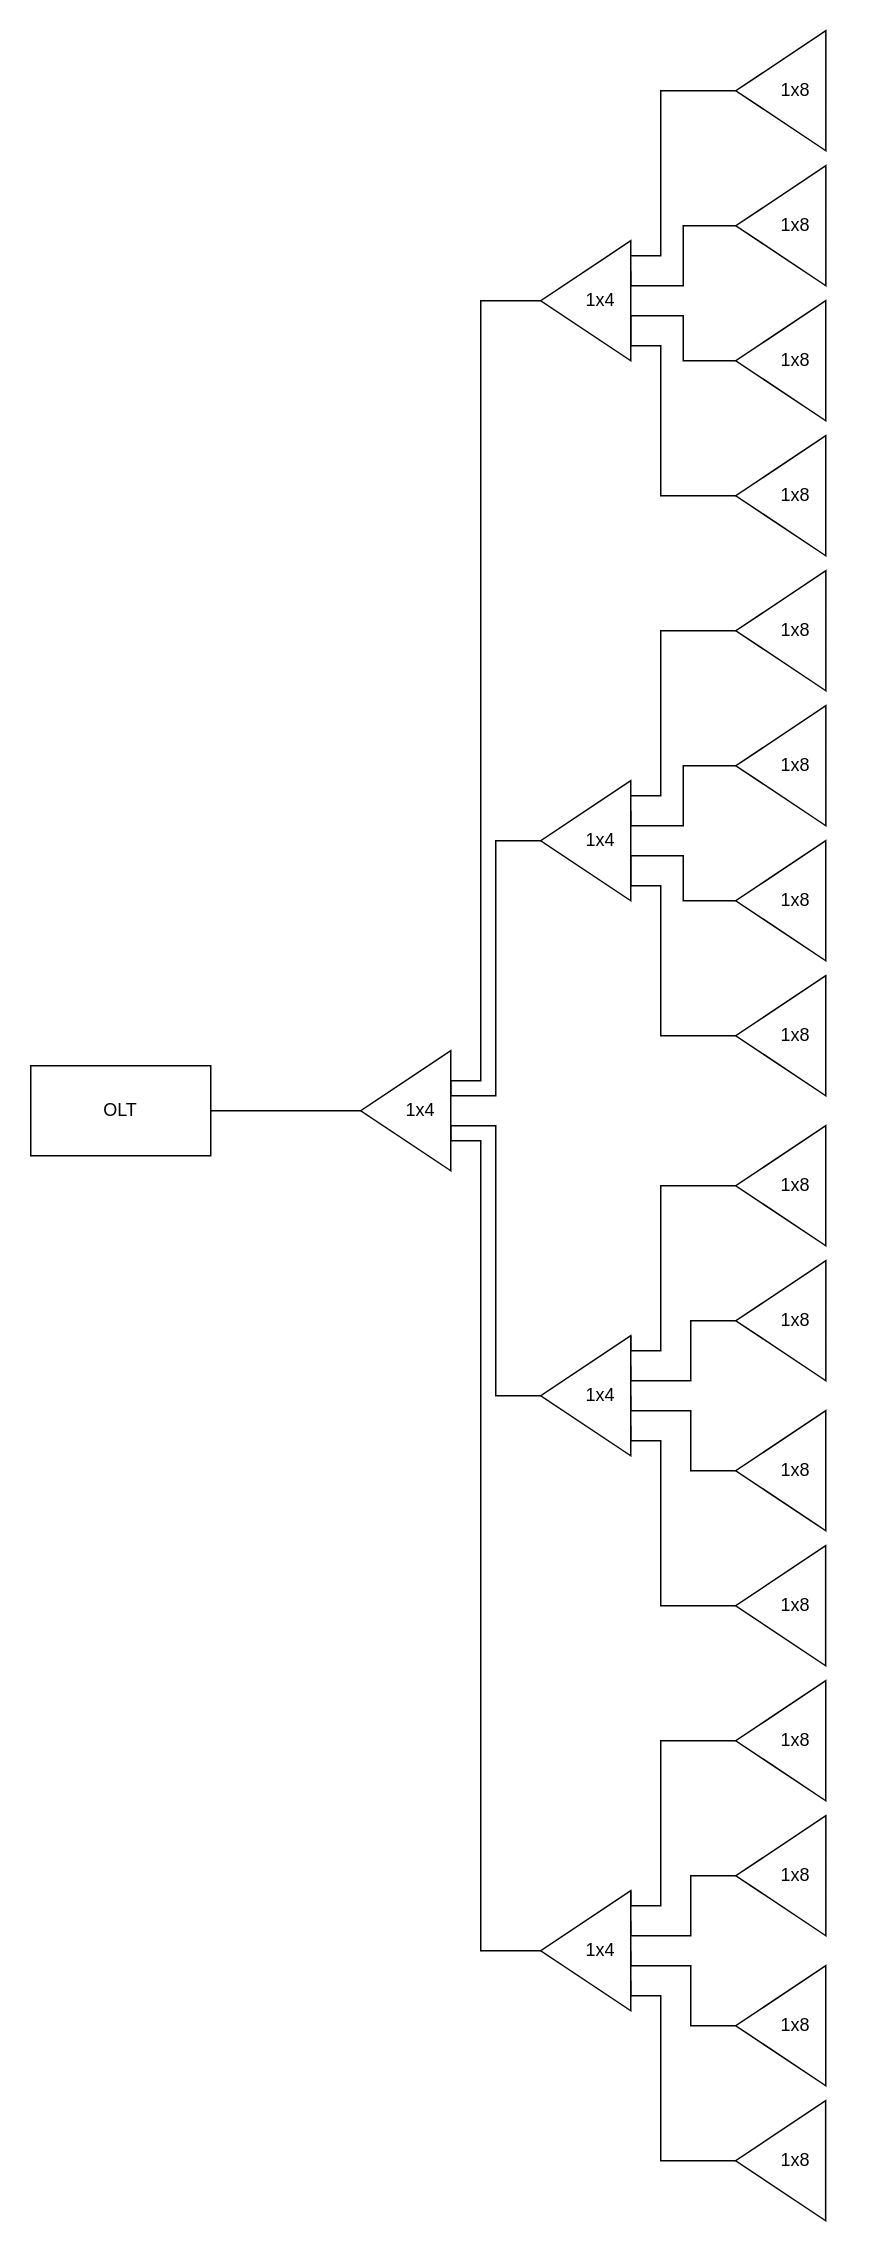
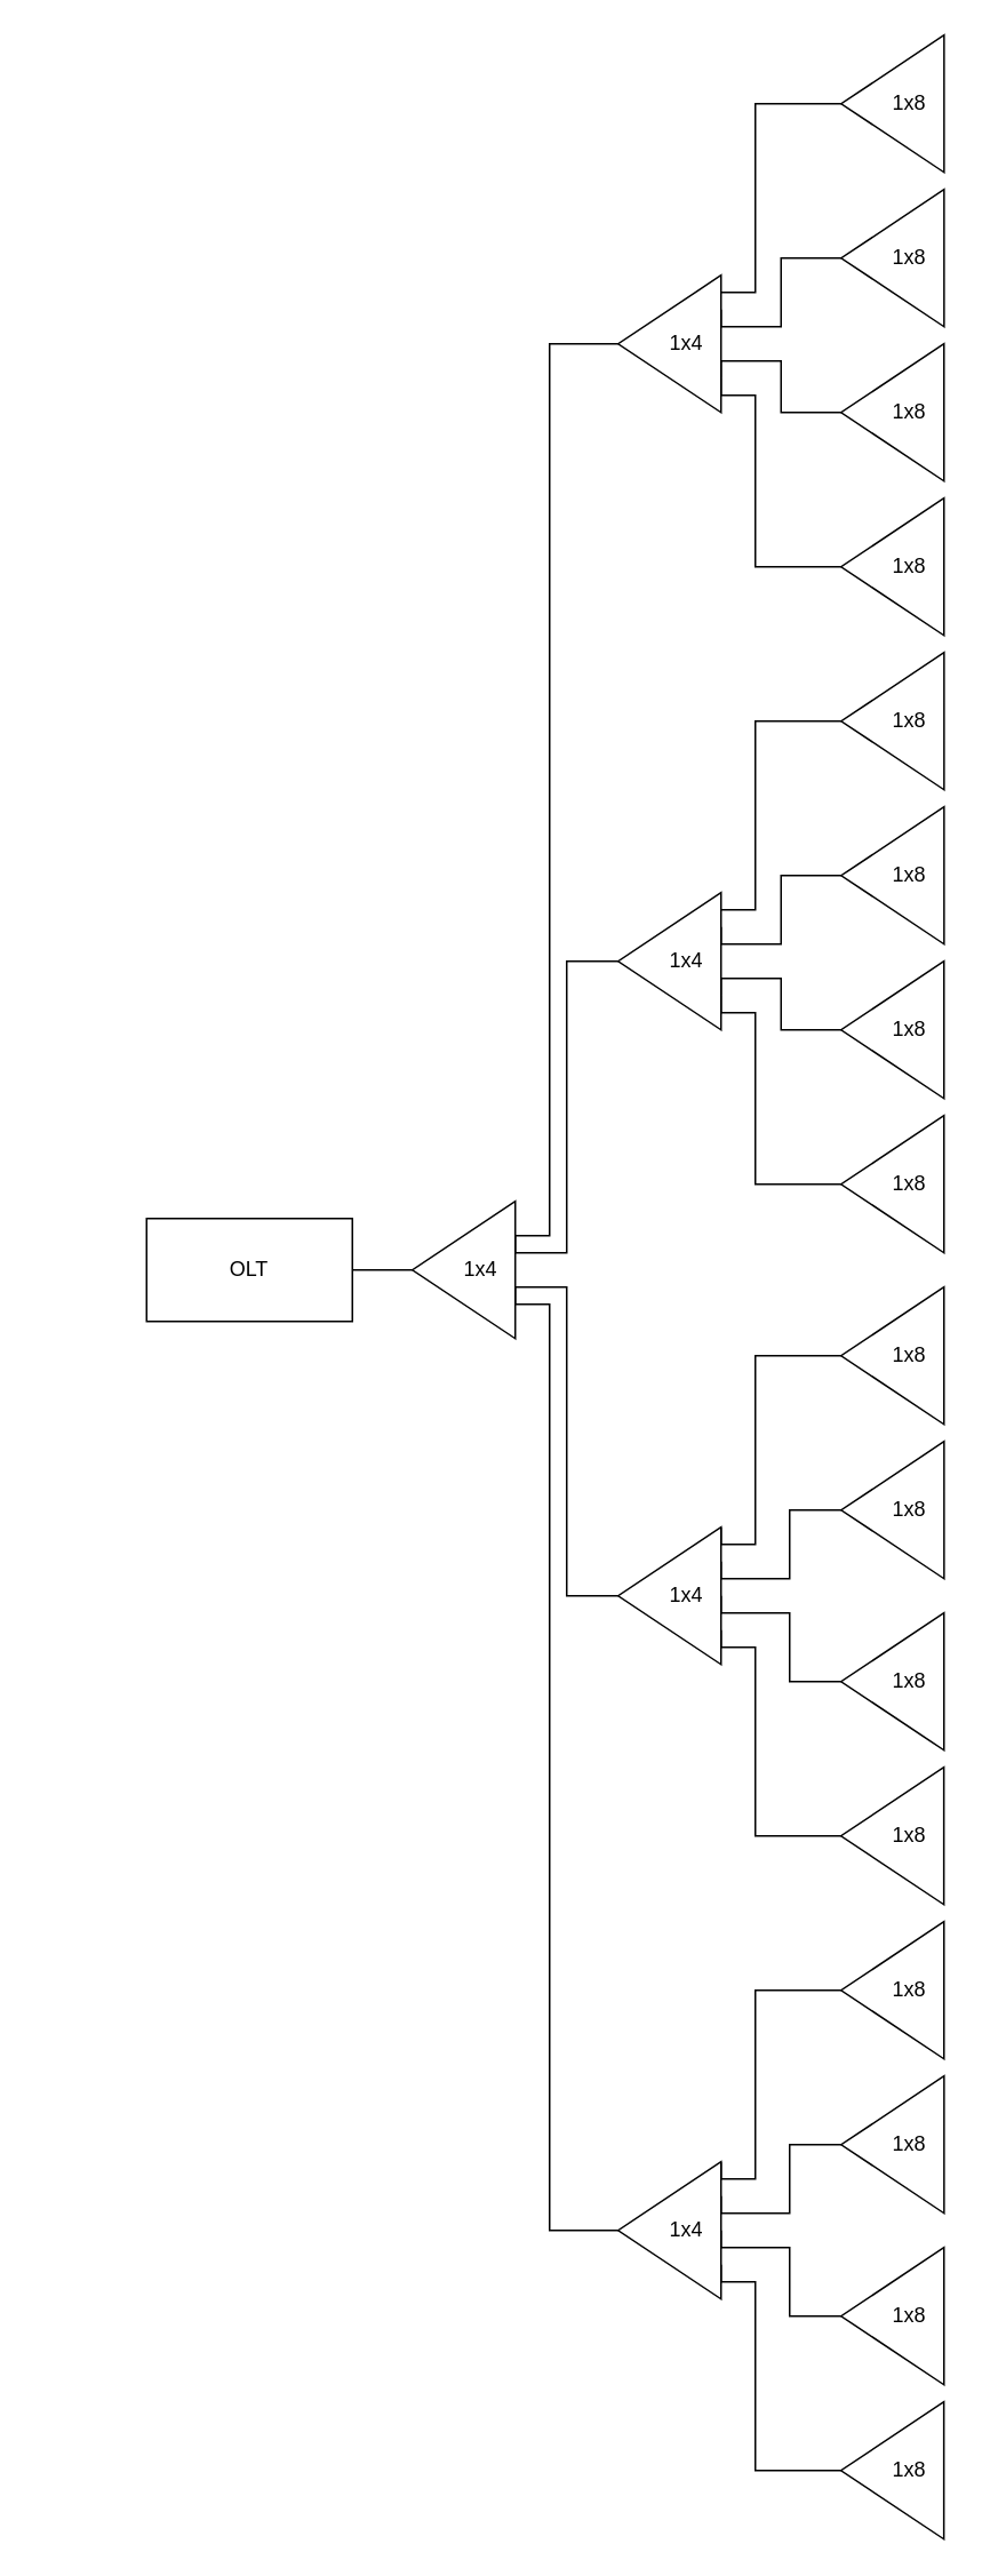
  <mxCell id="0" />
  <mxCell id="1" parent="0" />
  <mxCell id="2" style="edgeStyle=orthogonalEdgeStyle;rounded=0;orthogonalLoop=1;jettySize=auto;html=1;exitX=0;exitY=0.25;exitDx=0;exitDy=0;entryX=1;entryY=0.5;entryDx=0;entryDy=0;endArrow=none;endFill=0;" parent="1" source="6" target="18" edge="1"><mxGeometry relative="1" as="geometry"><Array as="points"><mxPoint x="300" y="750" /><mxPoint x="330" y="750" /><mxPoint x="330" y="930" /></Array></mxGeometry></mxCell>
  <mxCell id="3" style="edgeStyle=orthogonalEdgeStyle;shape=connector;rounded=0;orthogonalLoop=1;jettySize=auto;html=1;exitX=0;exitY=0.25;exitDx=0;exitDy=0;entryX=1;entryY=0.5;entryDx=0;entryDy=0;labelBackgroundColor=default;strokeColor=default;align=center;verticalAlign=middle;fontFamily=Helvetica;fontSize=11;fontColor=default;endArrow=none;endFill=0;" edge="1" parent="1" source="6" target="56"><mxGeometry relative="1" as="geometry"><Array as="points"><mxPoint x="320" y="760" /><mxPoint x="320" y="1300" /></Array></mxGeometry></mxCell>
  <mxCell id="4" style="edgeStyle=orthogonalEdgeStyle;shape=connector;rounded=0;orthogonalLoop=1;jettySize=auto;html=1;exitX=0;exitY=0.75;exitDx=0;exitDy=0;entryX=1;entryY=0.5;entryDx=0;entryDy=0;labelBackgroundColor=default;strokeColor=default;align=center;verticalAlign=middle;fontFamily=Helvetica;fontSize=11;fontColor=default;endArrow=none;endFill=0;" edge="1" parent="1" source="6" target="13"><mxGeometry relative="1" as="geometry"><Array as="points"><mxPoint x="300" y="730" /><mxPoint x="330" y="730" /><mxPoint x="330" y="560" /></Array></mxGeometry></mxCell>
  <mxCell id="5" style="edgeStyle=orthogonalEdgeStyle;shape=connector;rounded=0;orthogonalLoop=1;jettySize=auto;html=1;exitX=0;exitY=0.75;exitDx=0;exitDy=0;entryX=1;entryY=0.5;entryDx=0;entryDy=0;labelBackgroundColor=default;strokeColor=default;align=center;verticalAlign=middle;fontFamily=Helvetica;fontSize=11;fontColor=default;endArrow=none;endFill=0;" edge="1" parent="1" source="6" target="42"><mxGeometry relative="1" as="geometry"><Array as="points"><mxPoint x="320" y="720" /><mxPoint x="320" y="200" /></Array></mxGeometry></mxCell>
  <mxCell id="6" value="" style="triangle;whiteSpace=wrap;html=1;rotation=180;" parent="1" vertex="1"><mxGeometry x="240" y="700" width="60" height="80" as="geometry" /></mxCell>
  <mxCell id="7" style="edgeStyle=orthogonalEdgeStyle;rounded=0;orthogonalLoop=1;jettySize=auto;html=1;exitX=1;exitY=0.5;exitDx=0;exitDy=0;entryX=1;entryY=0.5;entryDx=0;entryDy=0;endArrow=none;endFill=0;" parent="1" source="8" target="6" edge="1"><mxGeometry relative="1" as="geometry" /></mxCell>
- <mxCell id="8" value="OLT" style="rounded=0;whiteSpace=wrap;html=1;" parent="1" vertex="1"><mxGeometry x="20" y="710" width="120" height="60" as="geometry" /></mxCell>
+ <mxCell id="8" value="OLT" style="rounded=0;whiteSpace=wrap;html=1;" parent="1" vertex="1"><mxGeometry x="85" y="710" width="120" height="60" as="geometry" /></mxCell>
  <mxCell id="9" style="edgeStyle=orthogonalEdgeStyle;rounded=0;orthogonalLoop=1;jettySize=auto;html=1;exitX=0;exitY=0.75;exitDx=0;exitDy=0;entryX=1;entryY=0.5;entryDx=0;entryDy=0;endArrow=none;endFill=0;" parent="1" target="19" edge="1"><mxGeometry relative="1" as="geometry"><mxPoint x="420.06" y="530" as="sourcePoint" /><Array as="points"><mxPoint x="440" y="530" /><mxPoint x="440" y="420" /></Array></mxGeometry></mxCell>
  <mxCell id="10" style="edgeStyle=orthogonalEdgeStyle;rounded=0;orthogonalLoop=1;jettySize=auto;html=1;exitX=0;exitY=0.75;exitDx=0;exitDy=0;entryX=1;entryY=0.5;entryDx=0;entryDy=0;endArrow=none;endFill=0;" parent="1" source="13" target="20" edge="1"><mxGeometry relative="1" as="geometry"><mxPoint x="420.06" y="530" as="sourcePoint" /><Array as="points"><mxPoint x="420" y="550" /><mxPoint x="455" y="550" /><mxPoint x="455" y="510" /></Array></mxGeometry></mxCell>
  <mxCell id="11" style="edgeStyle=orthogonalEdgeStyle;rounded=0;orthogonalLoop=1;jettySize=auto;html=1;exitX=0;exitY=0.25;exitDx=0;exitDy=0;entryX=1;entryY=0.5;entryDx=0;entryDy=0;endArrow=none;endFill=0;" parent="1" source="13" target="21" edge="1"><mxGeometry relative="1" as="geometry"><Array as="points"><mxPoint x="420" y="570" /><mxPoint x="455" y="570" /><mxPoint x="455" y="600" /></Array></mxGeometry></mxCell>
  <mxCell id="12" style="edgeStyle=orthogonalEdgeStyle;rounded=0;orthogonalLoop=1;jettySize=auto;html=1;exitX=0;exitY=0.25;exitDx=0;exitDy=0;entryX=1;entryY=0.5;entryDx=0;entryDy=0;endArrow=none;endFill=0;" parent="1" source="13" target="22" edge="1"><mxGeometry relative="1" as="geometry"><Array as="points"><mxPoint x="420" y="590" /><mxPoint x="440" y="590" /><mxPoint x="440" y="690" /></Array></mxGeometry></mxCell>
  <mxCell id="13" value="" style="triangle;whiteSpace=wrap;html=1;rotation=180;" parent="1" vertex="1"><mxGeometry x="360" y="520" width="60" height="80" as="geometry" /></mxCell>
  <mxCell id="14" style="edgeStyle=orthogonalEdgeStyle;rounded=0;orthogonalLoop=1;jettySize=auto;html=1;exitX=0;exitY=0.75;exitDx=0;exitDy=0;entryX=1;entryY=0.5;entryDx=0;entryDy=0;endArrow=none;endFill=0;" parent="1" target="23" edge="1"><mxGeometry relative="1" as="geometry"><mxPoint x="420" y="890" as="sourcePoint" /><Array as="points"><mxPoint x="420" y="900" /><mxPoint x="440" y="900" /><mxPoint x="440" y="790" /></Array></mxGeometry></mxCell>
  <mxCell id="15" style="edgeStyle=orthogonalEdgeStyle;rounded=0;orthogonalLoop=1;jettySize=auto;html=1;exitX=0;exitY=0.75;exitDx=0;exitDy=0;entryX=1;entryY=0.5;entryDx=0;entryDy=0;endArrow=none;endFill=0;" parent="1" source="18" target="24" edge="1"><mxGeometry relative="1" as="geometry"><mxPoint x="420" y="890" as="sourcePoint" /><Array as="points"><mxPoint x="420" y="920" /><mxPoint x="460" y="920" /><mxPoint x="460" y="880" /></Array></mxGeometry></mxCell>
  <mxCell id="16" style="edgeStyle=orthogonalEdgeStyle;rounded=0;orthogonalLoop=1;jettySize=auto;html=1;exitX=0;exitY=0.25;exitDx=0;exitDy=0;entryX=1;entryY=0.5;entryDx=0;entryDy=0;endArrow=none;endFill=0;" parent="1" target="25" edge="1"><mxGeometry relative="1" as="geometry"><mxPoint x="420" y="930" as="sourcePoint" /><Array as="points"><mxPoint x="420" y="940" /><mxPoint x="460" y="940" /><mxPoint x="460" y="980" /></Array></mxGeometry></mxCell>
  <mxCell id="17" style="edgeStyle=orthogonalEdgeStyle;rounded=0;orthogonalLoop=1;jettySize=auto;html=1;exitX=0;exitY=0.25;exitDx=0;exitDy=0;entryX=1;entryY=0.5;entryDx=0;entryDy=0;endArrow=none;endFill=0;" parent="1" source="18" target="26" edge="1"><mxGeometry relative="1" as="geometry"><mxPoint x="420" y="930" as="sourcePoint" /><Array as="points"><mxPoint x="420" y="960" /><mxPoint x="440" y="960" /><mxPoint x="440" y="1070" /></Array></mxGeometry></mxCell>
  <mxCell id="18" value="" style="triangle;whiteSpace=wrap;html=1;rotation=180;" parent="1" vertex="1"><mxGeometry x="360" y="890" width="60" height="80" as="geometry" /></mxCell>
  <mxCell id="19" value="" style="triangle;whiteSpace=wrap;html=1;rotation=180;" parent="1" vertex="1"><mxGeometry x="490.06" y="380" width="60" height="80" as="geometry" /></mxCell>
  <mxCell id="20" value="" style="triangle;whiteSpace=wrap;html=1;rotation=180;" parent="1" vertex="1"><mxGeometry x="490.06" y="470" width="60" height="80" as="geometry" /></mxCell>
  <mxCell id="21" value="" style="triangle;whiteSpace=wrap;html=1;rotation=180;" parent="1" vertex="1"><mxGeometry x="490" y="560" width="60" height="80" as="geometry" /></mxCell>
  <mxCell id="22" value="" style="triangle;whiteSpace=wrap;html=1;rotation=180;" parent="1" vertex="1"><mxGeometry x="490" y="650" width="60" height="80" as="geometry" /></mxCell>
  <mxCell id="23" value="" style="triangle;whiteSpace=wrap;html=1;rotation=180;" parent="1" vertex="1"><mxGeometry x="490" y="750" width="60" height="80" as="geometry" /></mxCell>
  <mxCell id="24" value="" style="triangle;whiteSpace=wrap;html=1;rotation=180;" parent="1" vertex="1"><mxGeometry x="490.06" y="840" width="60" height="80" as="geometry" /></mxCell>
  <mxCell id="25" value="" style="triangle;whiteSpace=wrap;html=1;rotation=180;" parent="1" vertex="1"><mxGeometry x="490" y="940" width="60" height="80" as="geometry" /></mxCell>
  <mxCell id="26" value="" style="triangle;whiteSpace=wrap;html=1;rotation=180;" parent="1" vertex="1"><mxGeometry x="489.94" y="1030" width="60" height="80" as="geometry" /></mxCell>
  <mxCell id="27" value="1x4" style="text;html=1;strokeColor=none;fillColor=none;align=center;verticalAlign=middle;whiteSpace=wrap;rounded=0;" parent="1" vertex="1"><mxGeometry x="250" y="725" width="60" height="30" as="geometry" /></mxCell>
  <mxCell id="28" value="1x4" style="text;html=1;strokeColor=none;fillColor=none;align=center;verticalAlign=middle;whiteSpace=wrap;rounded=0;" parent="1" vertex="1"><mxGeometry x="370" y="545" width="60" height="30" as="geometry" /></mxCell>
  <mxCell id="29" value="1x4" style="text;html=1;strokeColor=none;fillColor=none;align=center;verticalAlign=middle;whiteSpace=wrap;rounded=0;" parent="1" vertex="1"><mxGeometry x="370" y="915" width="60" height="30" as="geometry" /></mxCell>
  <mxCell id="30" value="1x8" style="text;html=1;strokeColor=none;fillColor=none;align=center;verticalAlign=middle;whiteSpace=wrap;rounded=0;" parent="1" vertex="1"><mxGeometry x="500" y="405" width="60" height="30" as="geometry" /></mxCell>
  <mxCell id="31" value="1x8" style="text;html=1;strokeColor=none;fillColor=none;align=center;verticalAlign=middle;whiteSpace=wrap;rounded=0;" parent="1" vertex="1"><mxGeometry x="500" y="495" width="60" height="30" as="geometry" /></mxCell>
  <mxCell id="32" value="1x8" style="text;html=1;strokeColor=none;fillColor=none;align=center;verticalAlign=middle;whiteSpace=wrap;rounded=0;" parent="1" vertex="1"><mxGeometry x="500" y="585" width="60" height="30" as="geometry" /></mxCell>
  <mxCell id="33" value="1x8" style="text;html=1;strokeColor=none;fillColor=none;align=center;verticalAlign=middle;whiteSpace=wrap;rounded=0;" parent="1" vertex="1"><mxGeometry x="500" y="675" width="60" height="30" as="geometry" /></mxCell>
  <mxCell id="34" value="1x8" style="text;html=1;strokeColor=none;fillColor=none;align=center;verticalAlign=middle;whiteSpace=wrap;rounded=0;" parent="1" vertex="1"><mxGeometry x="500" y="775" width="60" height="30" as="geometry" /></mxCell>
  <mxCell id="35" value="1x8" style="text;html=1;strokeColor=none;fillColor=none;align=center;verticalAlign=middle;whiteSpace=wrap;rounded=0;" parent="1" vertex="1"><mxGeometry x="500" y="865" width="60" height="30" as="geometry" /></mxCell>
  <mxCell id="36" value="1x8" style="text;html=1;strokeColor=none;fillColor=none;align=center;verticalAlign=middle;whiteSpace=wrap;rounded=0;" parent="1" vertex="1"><mxGeometry x="500" y="965" width="60" height="30" as="geometry" /></mxCell>
  <mxCell id="37" value="1x8" style="text;html=1;strokeColor=none;fillColor=none;align=center;verticalAlign=middle;whiteSpace=wrap;rounded=0;" parent="1" vertex="1"><mxGeometry x="500" y="1055" width="60" height="30" as="geometry" /></mxCell>
  <mxCell id="38" style="edgeStyle=orthogonalEdgeStyle;rounded=0;orthogonalLoop=1;jettySize=auto;html=1;exitX=0;exitY=0.75;exitDx=0;exitDy=0;entryX=1;entryY=0.5;entryDx=0;entryDy=0;endArrow=none;endFill=0;" edge="1" parent="1" target="43"><mxGeometry relative="1" as="geometry"><mxPoint x="420.06" y="170" as="sourcePoint" /><Array as="points"><mxPoint x="440" y="170" /><mxPoint x="440" y="60" /></Array></mxGeometry></mxCell>
  <mxCell id="39" style="edgeStyle=orthogonalEdgeStyle;rounded=0;orthogonalLoop=1;jettySize=auto;html=1;exitX=0;exitY=0.75;exitDx=0;exitDy=0;entryX=1;entryY=0.5;entryDx=0;entryDy=0;endArrow=none;endFill=0;" edge="1" parent="1" source="42" target="44"><mxGeometry relative="1" as="geometry"><mxPoint x="420.06" y="170" as="sourcePoint" /><Array as="points"><mxPoint x="420" y="190" /><mxPoint x="455" y="190" /><mxPoint x="455" y="150" /></Array></mxGeometry></mxCell>
  <mxCell id="40" style="edgeStyle=orthogonalEdgeStyle;rounded=0;orthogonalLoop=1;jettySize=auto;html=1;exitX=0;exitY=0.25;exitDx=0;exitDy=0;entryX=1;entryY=0.5;entryDx=0;entryDy=0;endArrow=none;endFill=0;" edge="1" parent="1" source="42" target="45"><mxGeometry relative="1" as="geometry"><Array as="points"><mxPoint x="420" y="210" /><mxPoint x="455" y="210" /><mxPoint x="455" y="240" /></Array></mxGeometry></mxCell>
  <mxCell id="41" style="edgeStyle=orthogonalEdgeStyle;rounded=0;orthogonalLoop=1;jettySize=auto;html=1;exitX=0;exitY=0.25;exitDx=0;exitDy=0;entryX=1;entryY=0.5;entryDx=0;entryDy=0;endArrow=none;endFill=0;" edge="1" parent="1" source="42" target="46"><mxGeometry relative="1" as="geometry"><Array as="points"><mxPoint x="420" y="230" /><mxPoint x="440" y="230" /><mxPoint x="440" y="330" /></Array></mxGeometry></mxCell>
  <mxCell id="42" value="" style="triangle;whiteSpace=wrap;html=1;rotation=180;" vertex="1" parent="1"><mxGeometry x="360" y="160" width="60" height="80" as="geometry" /></mxCell>
  <mxCell id="43" value="" style="triangle;whiteSpace=wrap;html=1;rotation=180;" vertex="1" parent="1"><mxGeometry x="490.06" y="20" width="60" height="80" as="geometry" /></mxCell>
  <mxCell id="44" value="" style="triangle;whiteSpace=wrap;html=1;rotation=180;" vertex="1" parent="1"><mxGeometry x="490.06" y="110" width="60" height="80" as="geometry" /></mxCell>
  <mxCell id="45" value="" style="triangle;whiteSpace=wrap;html=1;rotation=180;" vertex="1" parent="1"><mxGeometry x="490" y="200" width="60" height="80" as="geometry" /></mxCell>
  <mxCell id="46" value="" style="triangle;whiteSpace=wrap;html=1;rotation=180;" vertex="1" parent="1"><mxGeometry x="490" y="290" width="60" height="80" as="geometry" /></mxCell>
  <mxCell id="47" value="1x4" style="text;html=1;strokeColor=none;fillColor=none;align=center;verticalAlign=middle;whiteSpace=wrap;rounded=0;" vertex="1" parent="1"><mxGeometry x="370" y="185" width="60" height="30" as="geometry" /></mxCell>
  <mxCell id="48" value="1x8" style="text;html=1;strokeColor=none;fillColor=none;align=center;verticalAlign=middle;whiteSpace=wrap;rounded=0;" vertex="1" parent="1"><mxGeometry x="500" y="45" width="60" height="30" as="geometry" /></mxCell>
  <mxCell id="49" value="1x8" style="text;html=1;strokeColor=none;fillColor=none;align=center;verticalAlign=middle;whiteSpace=wrap;rounded=0;" vertex="1" parent="1"><mxGeometry x="500" y="135" width="60" height="30" as="geometry" /></mxCell>
  <mxCell id="50" value="1x8" style="text;html=1;strokeColor=none;fillColor=none;align=center;verticalAlign=middle;whiteSpace=wrap;rounded=0;" vertex="1" parent="1"><mxGeometry x="500" y="225" width="60" height="30" as="geometry" /></mxCell>
  <mxCell id="51" value="1x8" style="text;html=1;strokeColor=none;fillColor=none;align=center;verticalAlign=middle;whiteSpace=wrap;rounded=0;" vertex="1" parent="1"><mxGeometry x="500" y="315" width="60" height="30" as="geometry" /></mxCell>
  <mxCell id="52" style="edgeStyle=orthogonalEdgeStyle;rounded=0;orthogonalLoop=1;jettySize=auto;html=1;exitX=0;exitY=0.75;exitDx=0;exitDy=0;entryX=1;entryY=0.5;entryDx=0;entryDy=0;endArrow=none;endFill=0;" edge="1" parent="1" target="57"><mxGeometry relative="1" as="geometry"><mxPoint x="420" y="1260" as="sourcePoint" /><Array as="points"><mxPoint x="420" y="1270" /><mxPoint x="440" y="1270" /><mxPoint x="440" y="1160" /></Array></mxGeometry></mxCell>
  <mxCell id="53" style="edgeStyle=orthogonalEdgeStyle;rounded=0;orthogonalLoop=1;jettySize=auto;html=1;exitX=0;exitY=0.75;exitDx=0;exitDy=0;entryX=1;entryY=0.5;entryDx=0;entryDy=0;endArrow=none;endFill=0;" edge="1" parent="1" source="56" target="58"><mxGeometry relative="1" as="geometry"><mxPoint x="420" y="1260" as="sourcePoint" /><Array as="points"><mxPoint x="420" y="1290" /><mxPoint x="460" y="1290" /><mxPoint x="460" y="1250" /></Array></mxGeometry></mxCell>
  <mxCell id="54" style="edgeStyle=orthogonalEdgeStyle;rounded=0;orthogonalLoop=1;jettySize=auto;html=1;exitX=0;exitY=0.25;exitDx=0;exitDy=0;entryX=1;entryY=0.5;entryDx=0;entryDy=0;endArrow=none;endFill=0;" edge="1" parent="1" target="59"><mxGeometry relative="1" as="geometry"><mxPoint x="420" y="1300" as="sourcePoint" /><Array as="points"><mxPoint x="420" y="1310" /><mxPoint x="460" y="1310" /><mxPoint x="460" y="1350" /></Array></mxGeometry></mxCell>
  <mxCell id="55" style="edgeStyle=orthogonalEdgeStyle;rounded=0;orthogonalLoop=1;jettySize=auto;html=1;exitX=0;exitY=0.25;exitDx=0;exitDy=0;entryX=1;entryY=0.5;entryDx=0;entryDy=0;endArrow=none;endFill=0;" edge="1" parent="1" source="56" target="60"><mxGeometry relative="1" as="geometry"><mxPoint x="420" y="1300" as="sourcePoint" /><Array as="points"><mxPoint x="420" y="1330" /><mxPoint x="440" y="1330" /><mxPoint x="440" y="1440" /></Array></mxGeometry></mxCell>
  <mxCell id="56" value="" style="triangle;whiteSpace=wrap;html=1;rotation=180;" vertex="1" parent="1"><mxGeometry x="360" y="1260" width="60" height="80" as="geometry" /></mxCell>
  <mxCell id="57" value="" style="triangle;whiteSpace=wrap;html=1;rotation=180;" vertex="1" parent="1"><mxGeometry x="490" y="1120" width="60" height="80" as="geometry" /></mxCell>
  <mxCell id="58" value="" style="triangle;whiteSpace=wrap;html=1;rotation=180;" vertex="1" parent="1"><mxGeometry x="490.06" y="1210" width="60" height="80" as="geometry" /></mxCell>
  <mxCell id="59" value="" style="triangle;whiteSpace=wrap;html=1;rotation=180;" vertex="1" parent="1"><mxGeometry x="490" y="1310" width="60" height="80" as="geometry" /></mxCell>
  <mxCell id="60" value="" style="triangle;whiteSpace=wrap;html=1;rotation=180;" vertex="1" parent="1"><mxGeometry x="489.94" y="1400" width="60" height="80" as="geometry" /></mxCell>
  <mxCell id="61" value="1x4" style="text;html=1;strokeColor=none;fillColor=none;align=center;verticalAlign=middle;whiteSpace=wrap;rounded=0;" vertex="1" parent="1"><mxGeometry x="370" y="1285" width="60" height="30" as="geometry" /></mxCell>
  <mxCell id="62" value="1x8" style="text;html=1;strokeColor=none;fillColor=none;align=center;verticalAlign=middle;whiteSpace=wrap;rounded=0;" vertex="1" parent="1"><mxGeometry x="500" y="1145" width="60" height="30" as="geometry" /></mxCell>
  <mxCell id="63" value="1x8" style="text;html=1;strokeColor=none;fillColor=none;align=center;verticalAlign=middle;whiteSpace=wrap;rounded=0;" vertex="1" parent="1"><mxGeometry x="500" y="1235" width="60" height="30" as="geometry" /></mxCell>
  <mxCell id="64" value="1x8" style="text;html=1;strokeColor=none;fillColor=none;align=center;verticalAlign=middle;whiteSpace=wrap;rounded=0;" vertex="1" parent="1"><mxGeometry x="500" y="1335" width="60" height="30" as="geometry" /></mxCell>
  <mxCell id="65" value="1x8" style="text;html=1;strokeColor=none;fillColor=none;align=center;verticalAlign=middle;whiteSpace=wrap;rounded=0;" vertex="1" parent="1"><mxGeometry x="500" y="1425" width="60" height="30" as="geometry" /></mxCell>
